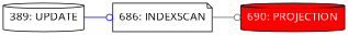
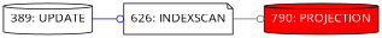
  digraph {
    fontname="Open Sans"
    rankdir=LR
    node [fontname="Open Sans" shape=cylinder]
    edge [arrowhead=odot fontname="Open Sans"]
-   n1 [label="686: INDEXSCAN" shape=note]
-   n2 [fillcolor=red fontcolor=white label="690: PROJECTION" style=filled]
+   n1 [label="626: INDEXSCAN" shape=note]
+   n2 [fillcolor=red fontcolor=white label="790: PROJECTION" style=filled]
    n3 [label="389: UPDATE"]
    n1 -> n2 [color=gray40]
    n3 -> n1 [color=blue]
  }
